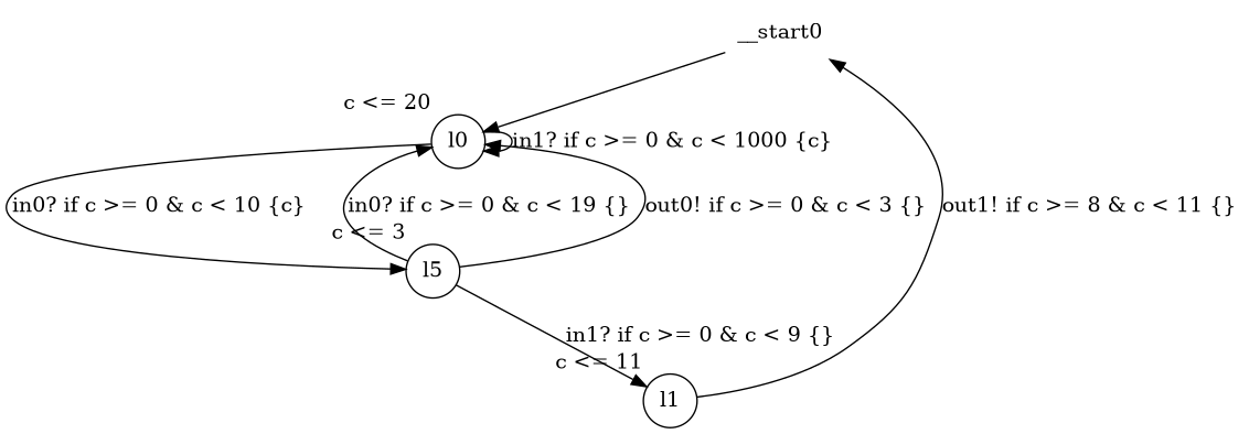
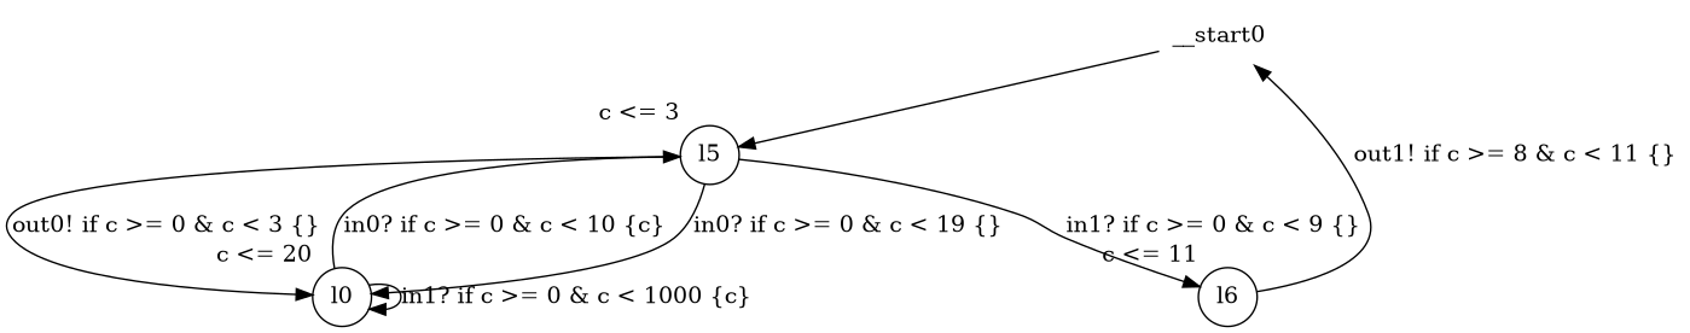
  digraph {
    node [shape=circle margin=0]
    __start0 [shape=none margin=""]
    n2 [label=l0 xlabel="c <= 20"]
    n3 [label=l5 xlabel="c <= 3"]
-   n4 [label=l1 xlabel="c <= 11"]
-   __start0 -> n2
+   n4 [label=l6 xlabel="c <= 11"]
+   __start0 -> n3
    n2 -> n2 [label="in1? if c >= 0 & c < 1000 {c} "]
    n2 -> n3 [label="in0? if c >= 0 & c < 10 {c} "]
    n3 -> n2 [label="in0? if c >= 0 & c < 19 {} "]
    n3 -> n2 [label="out0! if c >= 0 & c < 3 {} "]
    n3 -> n4 [label="in1? if c >= 0 & c < 9 {} "]
    n4 -> __start0 [label="out1! if c >= 8 & c < 11 {} "]
  }
